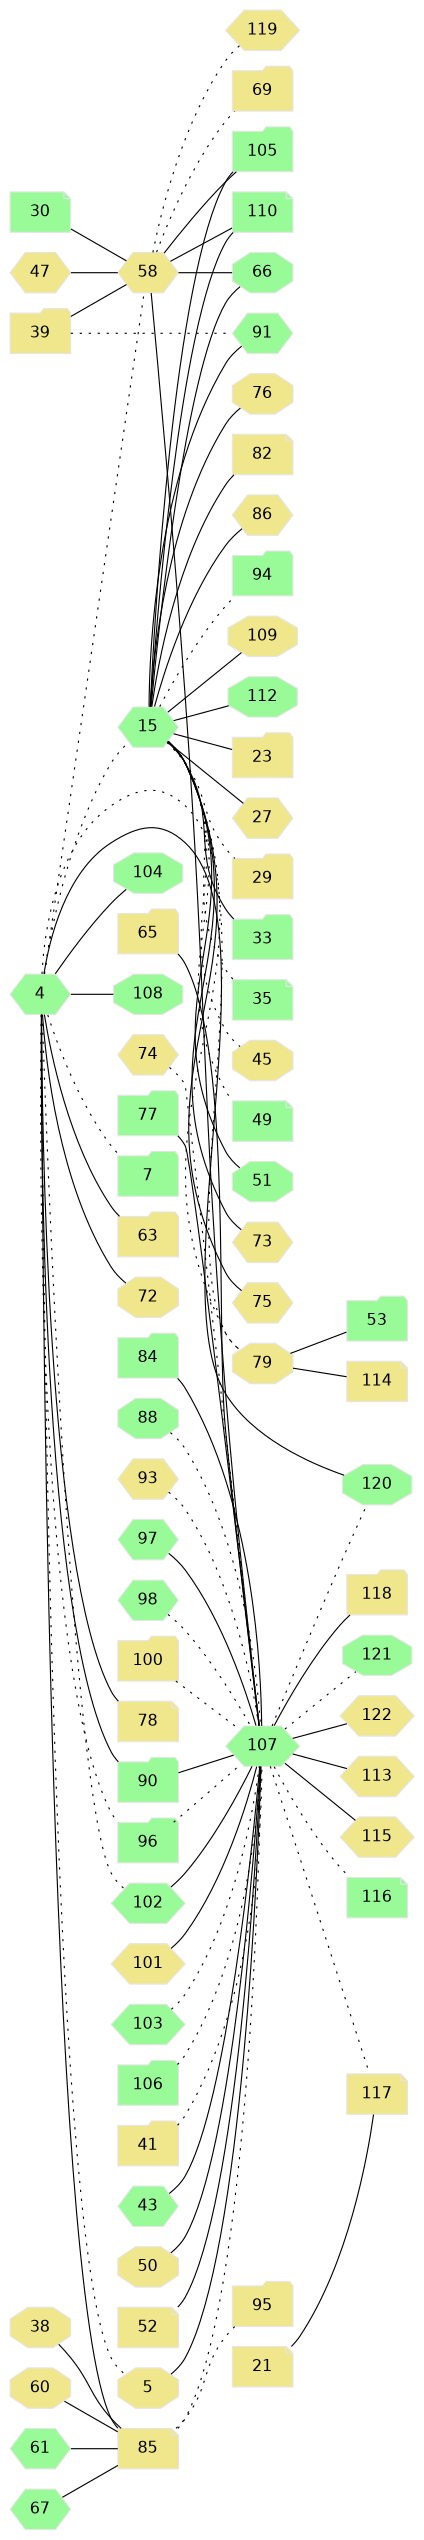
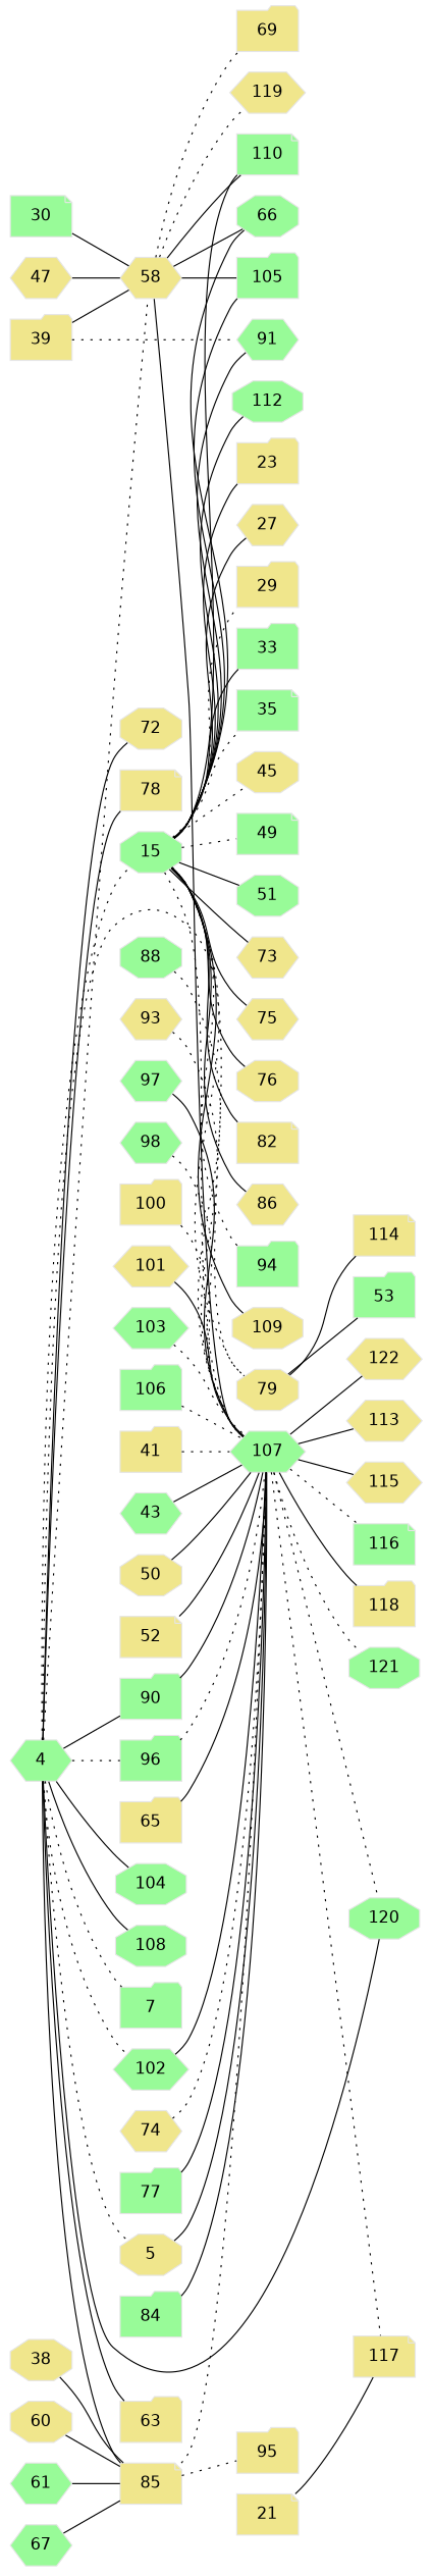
  graph {
    fontname="DejaVu Sans"
    rankdir=LR
    node [color=gray90 fillcolor=khaki fontname="DejaVu Sans" shape=hexagon style=filled]
    edge [fontname="DejaVu Sans" style=solid]
    4 [fillcolor=palegreen]
    5 [shape=octagon]
    7 [fillcolor=palegreen shape=folder]
-   15 [fillcolor=palegreen super="+11+3"]
+   15 [fillcolor=palegreen shape=octagon super="+11+3"]
    58 [super="+8+10+26"]
    63 [shape=folder]
    72 [shape=octagon]
    78 [shape=note super="+57"]
    79 [shape=octagon super="+70"]
    85 [shape=note super="+81"]
    90 [fillcolor=palegreen shape=folder super="+56"]
    96 [fillcolor=palegreen shape=folder]
    102 [fillcolor=palegreen super="+36"]
    104 [fillcolor=palegreen shape=octagon super="+68+80"]
    108 [fillcolor=palegreen shape=octagon super="+89"]
    120 [fillcolor=palegreen shape=octagon super="+111"]
    107 [fillcolor=palegreen super="+44+54+99"]
    23 [shape=folder]
    27
    29 [shape=folder]
    33 [fillcolor=palegreen shape=folder]
    35 [fillcolor=palegreen shape=note]
    45 [shape=octagon]
    49 [fillcolor=palegreen shape=note]
    51 [fillcolor=palegreen shape=octagon]
    66 [fillcolor=palegreen shape=octagon super="+46"]
    73
    75
    76 [shape=octagon super="+28"]
    82 [shape=note]
    86 [super="+71"]
    91 [fillcolor=palegreen super="+17+87"]
    94 [fillcolor=palegreen shape=folder super="+64"]
    105 [fillcolor=palegreen shape=folder super="+9+19"]
    109 [shape=octagon super="+6+14"]
    110 [fillcolor=palegreen shape=note super="+12"]
    112 [fillcolor=palegreen shape=octagon]
    69 [shape=folder]
    119
    53 [fillcolor=palegreen shape=folder]
    114 [shape=note]
    95 [shape=folder super="+92"]
    113
    115
    116 [fillcolor=palegreen shape=note]
    117 [shape=note]
    118 [shape=folder]
    121 [fillcolor=palegreen shape=octagon super="+31"]
    122
    21 [shape=note]
    30 [fillcolor=palegreen shape=note]
    38 [shape=octagon]
    39 [shape=folder super="+24"]
    41 [shape=folder]
    43 [fillcolor=palegreen]
    47 [super="+32"]
    50 [shape=octagon]
    52 [shape=note]
    60 [shape=octagon]
    61 [fillcolor=palegreen]
    65 [shape=folder]
    67 [fillcolor=palegreen]
    74
    77 [fillcolor=palegreen shape=folder]
    84 [fillcolor=palegreen shape=folder]
    88 [fillcolor=palegreen shape=octagon]
    93
    97 [fillcolor=palegreen]
    98 [fillcolor=palegreen]
    100 [shape=folder]
    101
    103 [fillcolor=palegreen]
    106 [fillcolor=palegreen shape=folder]
    4 -- 5 [style=dotted]
    4 -- 7 [style=dotted]
    4 -- 15 [style=dotted weight=4]
    4 -- 58 [style=dotted weight=2]
    4 -- 63
    4 -- 72
    4 -- 78
    4 -- 79 [style=dotted weight=2]
    4 -- 85 [weight=3]
    4 -- 90
    4 -- 96 [style=dotted]
    4 -- 102 [style=dotted]
    4 -- 104 [weight=2]
    4 -- 108
    4 -- 120
    5 -- 107
    15 -- 79 [style=dotted]
+   15 -- 107 [style=dotted weight=8]
    15 -- 23
    15 -- 27 [weight=2]
    15 -- 29 [style=dotted]
    15 -- 33
    15 -- 35 [style=dotted]
    15 -- 45 [style=dotted]
    15 -- 49 [style=dotted]
    15 -- 51
    15 -- 66
    15 -- 73
    15 -- 75
    15 -- 76
    15 -- 82
    15 -- 86 [weight=2]
    15 -- 91
    15 -- 94 [style=dotted weight=2]
    15 -- 105
    15 -- 109
    15 -- 110
    15 -- 112
    58 -- 107 [weight=3]
    58 -- 66
    58 -- 105
    58 -- 110
    58 -- 69 [style=dotted]
    58 -- 119 [style=dotted]
    79 -- 53
    79 -- 114
    85 -- 107 [style=dotted]
    85 -- 95 [style=dotted]
    90 -- 107
    96 -- 107 [style=dotted]
    102 -- 107
    107 -- 120 [style=dotted]
    107 -- 113
    107 -- 115
    107 -- 116 [style=dotted]
    107 -- 117 [style=dotted]
    107 -- 118
    107 -- 121 [style=dotted]
    107 -- 122
    21 -- 117
    30 -- 58
    38 -- 85
    39 -- 58
    39 -- 91 [style=dotted]
    41 -- 107 [style=dotted]
    43 -- 107
    47 -- 58
    50 -- 107
    52 -- 107
    60 -- 85
    61 -- 85 [weight=2]
    65 -- 107
    67 -- 85
    74 -- 107 [style=dotted]
    77 -- 107
    84 -- 107
    88 -- 107 [style=dotted]
    93 -- 107 [style=dotted]
    97 -- 107
    98 -- 107 [style=dotted]
    100 -- 107 [style=dotted]
    101 -- 107
    103 -- 107 [style=dotted]
    106 -- 107 [style=dotted]
  }
